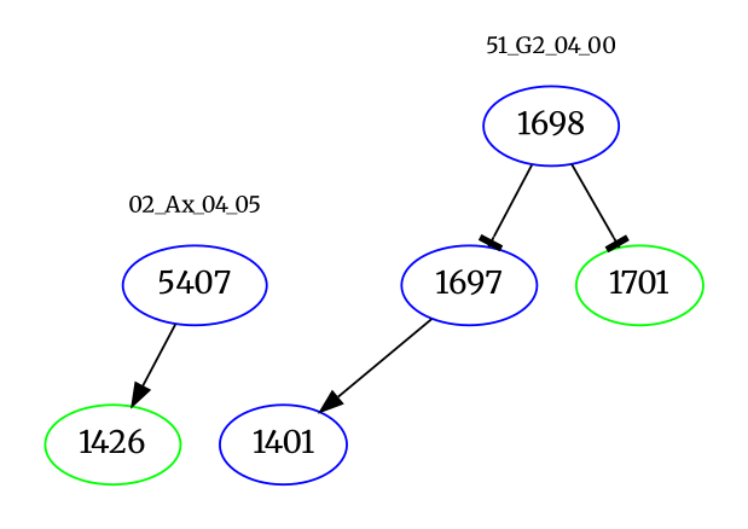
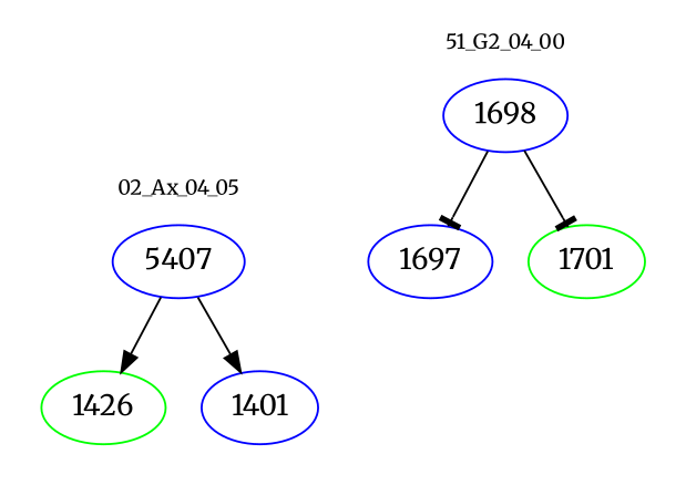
  digraph {
    fontname=Merriweather
    node [color=blue fontname=Merriweather]
    edge [arrowhead=normal color=black fontname=Merriweather]
    n1 [label=5407]
    n2 [label=1401]
    n3 [color=green label=1426]
    n4 [label=1698]
    n5 [label=1697]
    n6 [color=green label=1701]
    subgraph cluster_1 {
      color=white
      fontsize=10
      label="02_Ax_04_05"
      n1
      n2
      n3
    }
    subgraph cluster_2 {
      color=white
      fontsize=10
      label="51_G2_04_00"
      n4
      n5
      n6
    }
-   n5 -> n2
+   n1 -> n2
    n1 -> n3
    n4 -> n5 [arrowhead=tee]
    n4 -> n6 [arrowhead=tee]
  }
